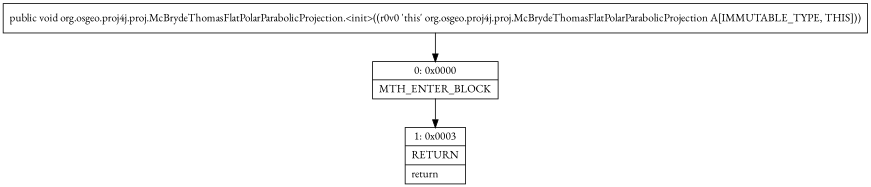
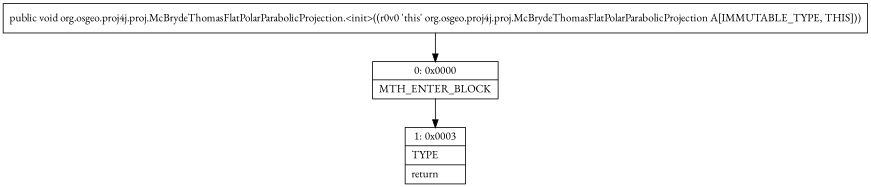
  digraph {
    fontname="EB Garamond"
    node [shape=record fontname="EB Garamond"]
    edge [fontname="EB Garamond"]
    n1 [label="{0\:\ 0x0000|MTH_ENTER_BLOCK\l}"]
-   n2 [label="{1\:\ 0x0003|RETURN\l|return\l}"]
+   n2 [label="{1\:\ 0x0003|TYPE\l|return\l}"]
    n3 [label="{public void org.osgeo.proj4j.proj.McBrydeThomasFlatPolarParabolicProjection.\<init\>((r0v0 'this' org.osgeo.proj4j.proj.McBrydeThomasFlatPolarParabolicProjection A[IMMUTABLE_TYPE, THIS])) }"]
    n1 -> n2
    n3 -> n1
  }
